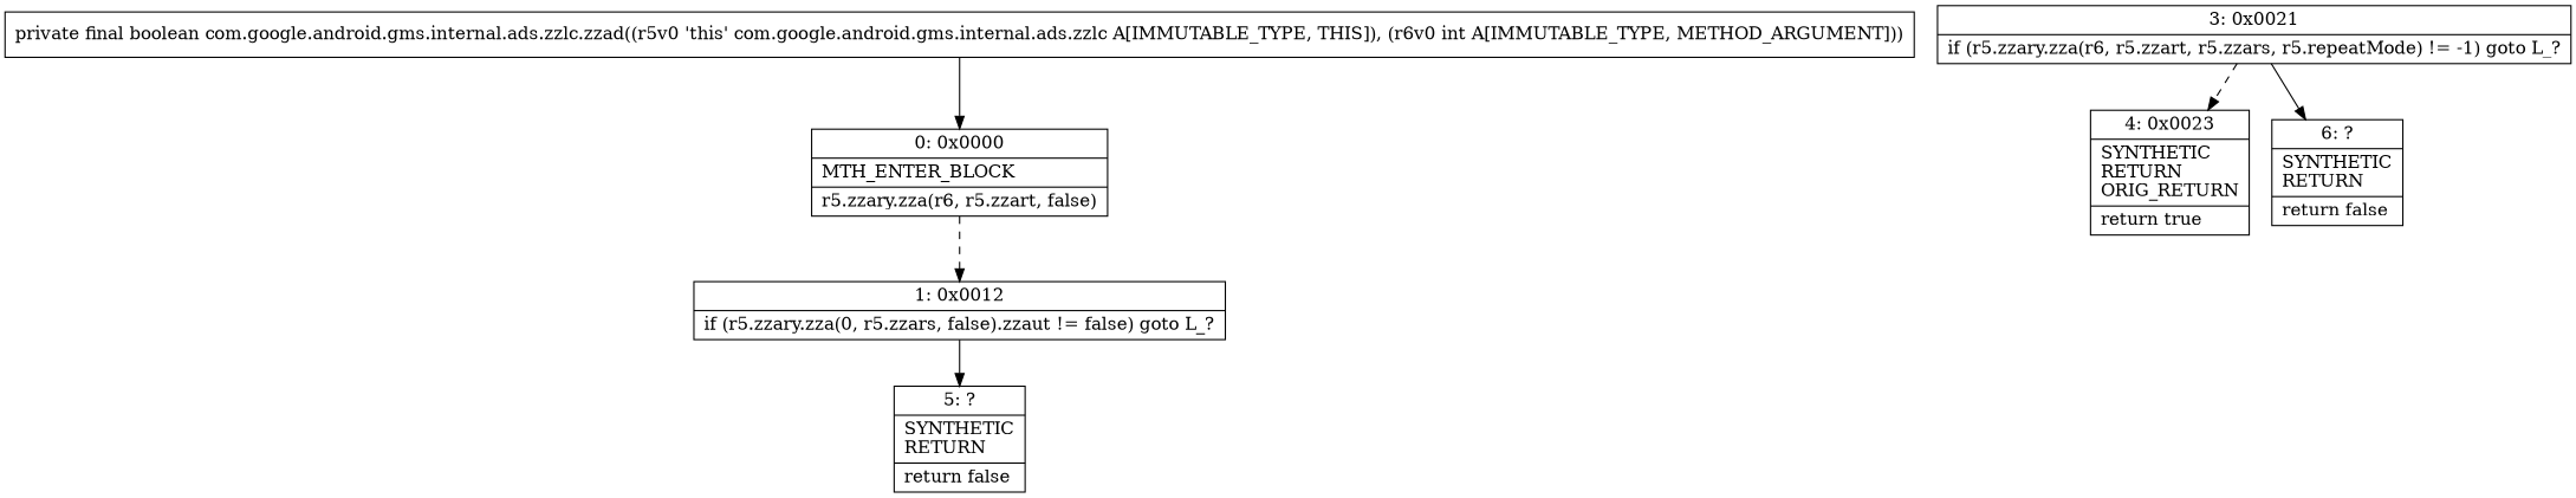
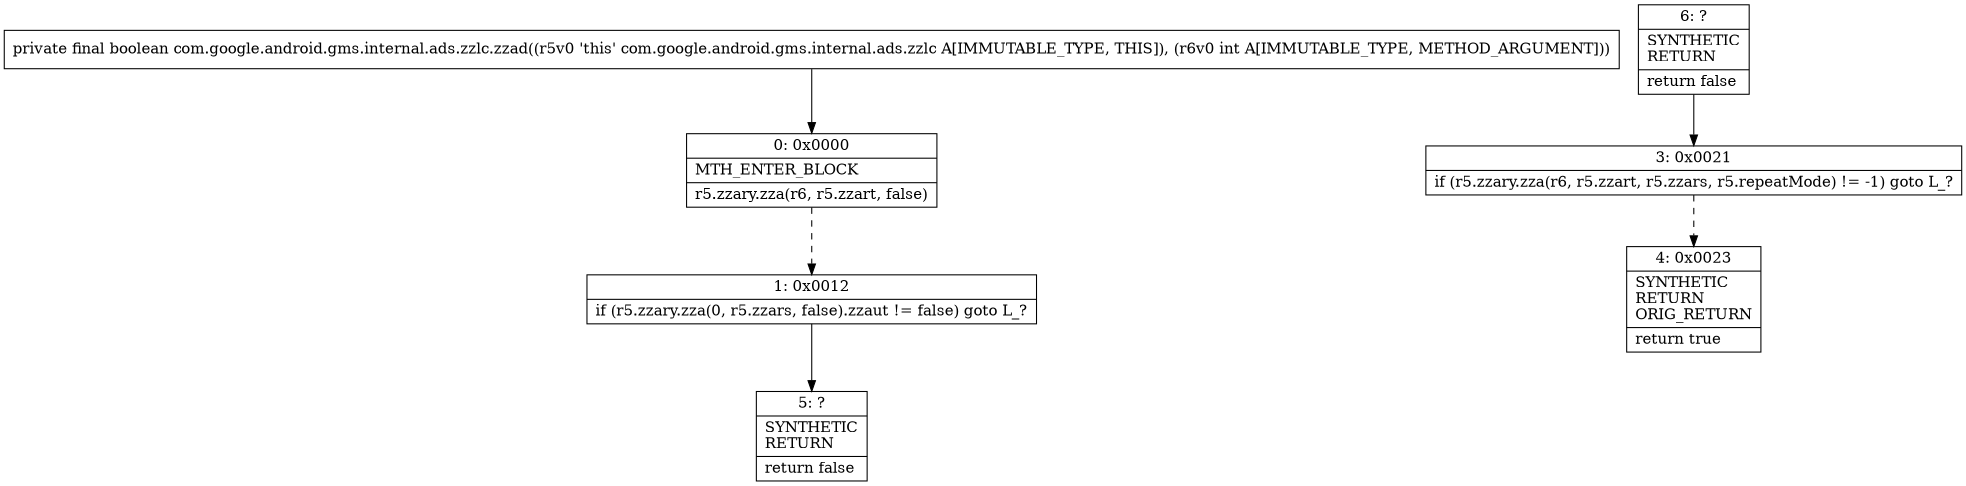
  digraph {
    node [shape=record]
    n1 [label="{0\:\ 0x0000|MTH_ENTER_BLOCK\l|r5.zzary.zza(r6, r5.zzart, false)\l}"]
    n2 [label="{1\:\ 0x0012|if (r5.zzary.zza(0, r5.zzars, false).zzaut != false) goto L_?\l}"]
    n3 [label="{5\:\ ?|SYNTHETIC\lRETURN\l|return false\l}"]
    n4 [label="{3\:\ 0x0021|if (r5.zzary.zza(r6, r5.zzart, r5.zzars, r5.repeatMode) != \-1) goto L_?\l}"]
    n5 [label="{4\:\ 0x0023|SYNTHETIC\lRETURN\lORIG_RETURN\l|return true\l}"]
    n6 [label="{6\:\ ?|SYNTHETIC\lRETURN\l|return false\l}"]
    n7 [label="{private final boolean com.google.android.gms.internal.ads.zzlc.zzad((r5v0 'this' com.google.android.gms.internal.ads.zzlc A[IMMUTABLE_TYPE, THIS]), (r6v0 int A[IMMUTABLE_TYPE, METHOD_ARGUMENT])) }"]
    n1 -> n2 [style=dashed]
    n2 -> n3
    n4 -> n5 [style=dashed]
-   n4 -> n6
+   n6 -> n4
    n7 -> n1
  }
